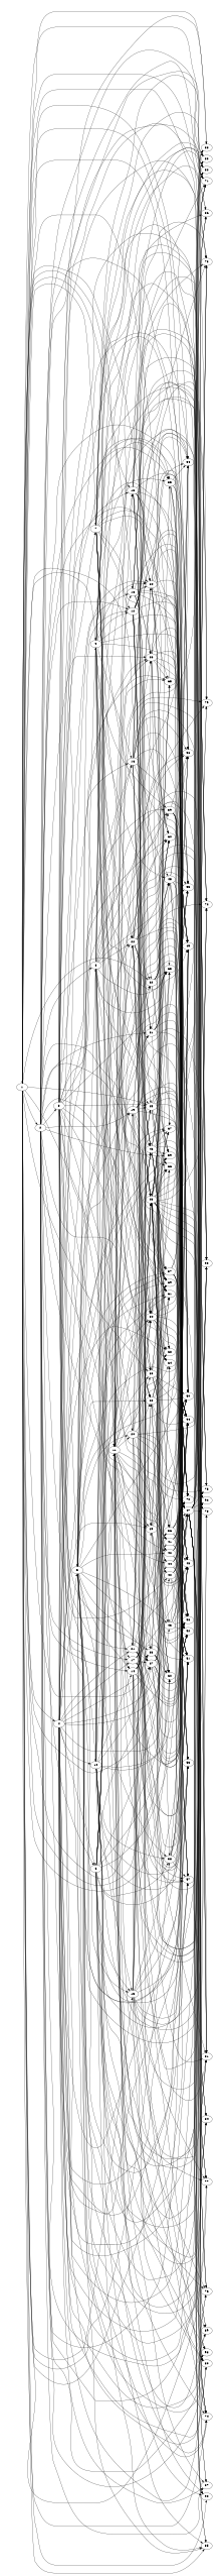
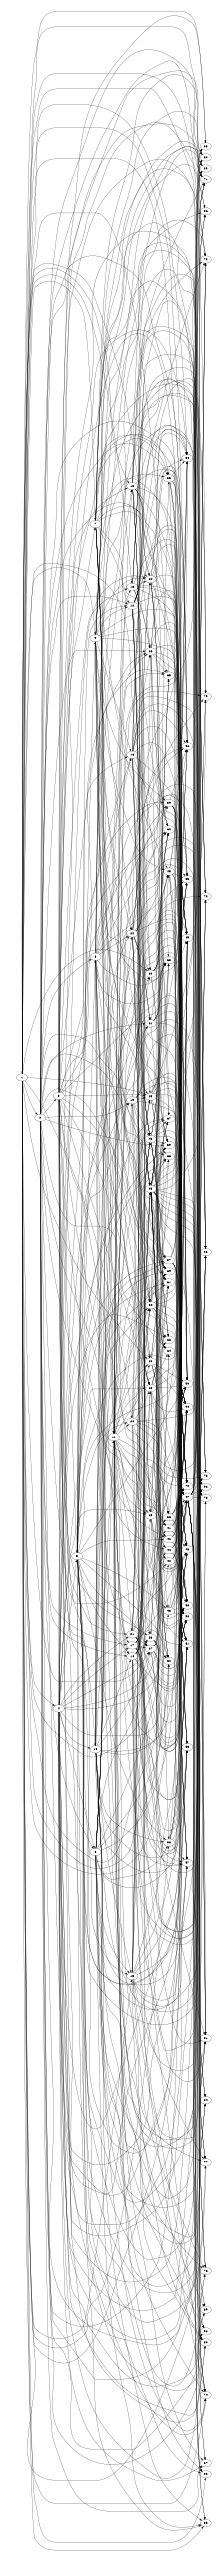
  digraph {
    rankdir=LR
    n1 [label=1]
    n2 [label=2]
    n3 [label=4]
    n4 [label=7]
    n5 [label=9]
    n6 [label=13]
    n7 [label=15]
    n8 [label=18]
    n9 [label=20]
    n10 [label=25]
    n11 [label=27]
    n12 [label=30]
    n13 [label=32]
    n14 [label=36]
    n15 [label=38]
    n16 [label=41]
    n17 [label=43]
    n18 [label=49]
    n19 [label=51]
    n20 [label=54]
    n21 [label=56]
    n22 [label=60]
    n23 [label=62]
    n24 [label=67]
    n25 [label=72]
    n26 [label=74]
    n27 [label=77]
    n28 [label=79]
    n29 [label=83]
    n30 [label=85]
    n31 [label=88]
    n32 [label=90]
    n33 [label=3]
    n34 [label=6]
    n35 [label=8]
    n36 [label=12]
    n37 [label=14]
    n38 [label=17]
    n39 [label=19]
    n40 [label=24]
    n41 [label=26]
    n42 [label=29]
    n43 [label=31]
    n44 [label=35]
    n45 [label=37]
    n46 [label=40]
    n47 [label=42]
    n48 [label=48]
    n49 [label=50]
    n50 [label=53]
    n51 [label=55]
    n52 [label=59]
    n53 [label=61]
    n54 [label=64]
    n55 [label=66]
    n56 [label=71]
    n57 [label=73]
    n58 [label=76]
    n59 [label=78]
    n60 [label=82]
    n61 [label=84]
    n62 [label=87]
    n63 [label=89]
    n64 [label=5]
    n65 [label=10]
    n66 [label=16]
    n67 [label=21]
    n68 [label=28]
    n69 [label=33]
    n70 [label=39]
    n71 [label=44]
    n72 [label=52]
    n73 [label=57]
    n74 [label=63]
    n75 [label=68]
    n76 [label=75]
    n77 [label=80]
    n78 [label=86]
    n79 [label=98]
    n80 [label=11]
    n81 [label=22]
    n82 [label=34]
    n83 [label=45]
    n84 [label=58]
    n85 [label=69]
    n86 [label=81]
    n87 [label=92]
    n88 [label=23]
    n89 [label=46]
    n90 [label=70]
    n91 [label=93]
    n92 [label=47]
    n93 [label=94]
    n94 [label=65]
    n1 -> n2
    n1 -> n3
    n1 -> n4
    n1 -> n5
    n1 -> n6
    n1 -> n7
    n1 -> n8
    n1 -> n9
    n1 -> n10
    n1 -> n11
    n1 -> n12
    n1 -> n13
    n1 -> n14
    n1 -> n15
    n1 -> n16
    n1 -> n17
    n1 -> n18
    n1 -> n19
    n1 -> n20
    n1 -> n21
    n1 -> n22
    n1 -> n23
    n1 -> n24
    n1 -> n25
    n1 -> n26
    n1 -> n27
    n1 -> n28
    n1 -> n29
    n1 -> n30
    n1 -> n31
    n1 -> n32
    n2 -> n33
    n2 -> n34
    n2 -> n35
    n2 -> n36
    n2 -> n37
    n2 -> n38
    n2 -> n39
    n2 -> n40
    n2 -> n41
    n2 -> n42
    n2 -> n43
    n2 -> n44
    n2 -> n45
    n2 -> n46
    n2 -> n47
    n2 -> n48
    n2 -> n49
    n2 -> n50
    n2 -> n51
    n2 -> n52
    n2 -> n53
    n2 -> n54
    n2 -> n55
    n2 -> n56
    n2 -> n57
    n2 -> n58
    n2 -> n59
    n2 -> n60
    n2 -> n61
    n2 -> n62
    n2 -> n63
    n3 -> n34
    n3 -> n36
    n3 -> n38
    n3 -> n40
    n3 -> n42
    n3 -> n44
    n3 -> n46
    n3 -> n48
    n3 -> n50
    n3 -> n52
    n3 -> n54
    n3 -> n56
    n3 -> n58
    n3 -> n60
    n3 -> n62
    n3 -> n64
    n3 -> n65
    n3 -> n66
    n3 -> n67
    n3 -> n68
    n3 -> n69
    n3 -> n70
    n3 -> n71
    n3 -> n72
    n3 -> n73
    n3 -> n74
    n3 -> n75
    n3 -> n76
    n3 -> n77
    n3 -> n78
    n3 -> n79
    n4 -> n36
    n4 -> n37
    n4 -> n40
    n4 -> n41
    n4 -> n44
    n4 -> n45
    n4 -> n48
    n4 -> n49
    n4 -> n52
    n4 -> n53
    n4 -> n56
    n4 -> n57
    n4 -> n60
    n4 -> n61
    n4 -> n80
    n4 -> n81
    n4 -> n82
    n4 -> n83
    n4 -> n84
    n4 -> n85
    n4 -> n86
    n4 -> n87
    n5 -> n36
    n5 -> n40
    n5 -> n44
    n5 -> n48
    n5 -> n52
    n5 -> n56
    n5 -> n60
    n5 -> n66
    n5 -> n68
    n5 -> n70
    n5 -> n72
    n5 -> n74
    n5 -> n76
    n5 -> n78
    n5 -> n80
    n5 -> n81
    n5 -> n82
    n5 -> n83
    n5 -> n84
    n5 -> n85
    n5 -> n86
    n5 -> n87
    n6 -> n40
    n6 -> n41
    n6 -> n42
    n6 -> n43
    n6 -> n48
    n6 -> n49
    n6 -> n50
    n6 -> n51
    n6 -> n56
    n6 -> n57
    n6 -> n58
    n6 -> n59
    n6 -> n88
    n6 -> n89
    n6 -> n90
    n6 -> n91
    n7 -> n40
    n7 -> n42
    n7 -> n48
    n7 -> n50
    n7 -> n56
    n7 -> n58
    n7 -> n68
    n7 -> n69
    n7 -> n72
    n7 -> n73
    n7 -> n76
    n7 -> n77
    n7 -> n88
    n7 -> n89
    n7 -> n90
    n7 -> n91
    n8 -> n40
    n8 -> n41
    n8 -> n48
    n8 -> n49
    n8 -> n56
    n8 -> n57
    n8 -> n82
    n8 -> n84
    n8 -> n86
    n8 -> n88
    n8 -> n89
    n8 -> n90
    n8 -> n91
    n9 -> n40
    n9 -> n48
    n9 -> n56
    n9 -> n68
    n9 -> n72
    n9 -> n76
    n9 -> n82
    n9 -> n84
    n9 -> n86
    n9 -> n88
    n9 -> n89
    n9 -> n90
    n9 -> n91
    n10 -> n48
    n10 -> n49
    n10 -> n50
    n10 -> n51
    n10 -> n52
    n10 -> n53
    n10 -> n54
-   n10 -> n55
+   n10 -> n28
    n10 -> n92
    n10 -> n93
    n11 -> n48
    n11 -> n50
    n11 -> n52
    n11 -> n54
    n11 -> n72
    n11 -> n73
    n11 -> n74
    n11 -> n75
    n11 -> n92
    n11 -> n93
    n12 -> n48
    n12 -> n49
    n12 -> n52
    n12 -> n53
    n12 -> n84
    n12 -> n85
    n12 -> n92
    n12 -> n93
    n13 -> n48
    n13 -> n52
    n13 -> n72
    n13 -> n74
    n13 -> n84
    n13 -> n85
    n13 -> n92
    n13 -> n93
    n14 -> n48
    n14 -> n49
    n14 -> n50
    n14 -> n51
    n14 -> n90
    n14 -> n92
    n14 -> n93
    n15 -> n48
    n15 -> n50
    n15 -> n72
    n15 -> n73
    n15 -> n90
    n15 -> n92
    n15 -> n93
    n16 -> n48
    n16 -> n49
    n16 -> n84
    n16 -> n90
    n16 -> n92
    n16 -> n93
    n17 -> n48
    n17 -> n72
    n17 -> n84
    n17 -> n90
    n17 -> n92
    n17 -> n93
    n33 -> n4
    n33 -> n6
    n33 -> n8
    n33 -> n10
    n33 -> n12
    n33 -> n14
    n33 -> n16
    n33 -> n18
    n33 -> n20
    n33 -> n22
    n33 -> n25
    n33 -> n27
    n33 -> n29
    n33 -> n31
    n33 -> n64
    n33 -> n65
    n33 -> n66
    n33 -> n67
    n33 -> n68
    n33 -> n69
    n33 -> n70
    n33 -> n71
    n33 -> n72
    n33 -> n73
    n33 -> n74
    n33 -> n75
    n33 -> n76
    n33 -> n77
    n33 -> n78
    n33 -> n79
    n33 -> n94
    n34 -> n6
    n34 -> n7
    n34 -> n10
    n34 -> n11
    n34 -> n14
    n34 -> n15
    n34 -> n18
    n34 -> n19
    n34 -> n22
    n34 -> n23
    n34 -> n25
    n34 -> n26
    n34 -> n29
    n34 -> n30
    n34 -> n80
    n34 -> n81
    n34 -> n82
    n34 -> n83
    n34 -> n84
    n34 -> n85
    n34 -> n86
    n34 -> n87
    n35 -> n6
    n35 -> n10
    n35 -> n14
    n35 -> n18
    n35 -> n22
    n35 -> n25
    n35 -> n29
    n35 -> n66
    n35 -> n68
    n35 -> n70
    n35 -> n72
    n35 -> n74
    n35 -> n76
    n35 -> n78
    n35 -> n80
    n35 -> n81
    n35 -> n82
    n35 -> n83
    n35 -> n84
    n35 -> n85
    n35 -> n86
    n35 -> n87
    n36 -> n10
    n36 -> n11
    n36 -> n12
    n36 -> n13
    n36 -> n18
    n36 -> n19
    n36 -> n20
    n36 -> n21
    n36 -> n25
    n36 -> n26
    n36 -> n27
    n36 -> n28
    n36 -> n88
    n36 -> n89
    n36 -> n90
    n36 -> n91
    n37 -> n10
    n37 -> n12
    n37 -> n18
    n37 -> n20
    n37 -> n25
    n37 -> n27
    n37 -> n68
    n37 -> n69
    n37 -> n72
    n37 -> n73
    n37 -> n76
    n37 -> n77
    n37 -> n88
    n37 -> n89
    n37 -> n90
    n37 -> n91
    n38 -> n10
    n38 -> n11
    n38 -> n18
    n38 -> n19
    n38 -> n25
    n38 -> n26
    n38 -> n82
    n38 -> n84
    n38 -> n86
    n38 -> n88
    n38 -> n89
    n38 -> n90
    n38 -> n91
    n39 -> n10
    n39 -> n18
    n39 -> n25
    n39 -> n68
    n39 -> n72
    n39 -> n76
    n39 -> n82
    n39 -> n84
    n39 -> n86
    n39 -> n88
    n39 -> n89
    n39 -> n90
    n39 -> n91
    n40 -> n18
    n40 -> n19
    n40 -> n20
    n40 -> n21
    n40 -> n22
    n40 -> n23
    n40 -> n24
    n40 -> n92
    n40 -> n93
    n40 -> n94
    n41 -> n18
    n41 -> n20
    n41 -> n22
    n41 -> n72
    n41 -> n73
    n41 -> n74
    n41 -> n75
    n41 -> n92
    n41 -> n93
    n41 -> n94
    n42 -> n18
    n42 -> n19
    n42 -> n22
    n42 -> n23
    n42 -> n84
    n42 -> n85
    n42 -> n92
    n42 -> n93
    n43 -> n18
    n43 -> n22
    n43 -> n72
    n43 -> n74
    n43 -> n84
    n43 -> n85
    n43 -> n92
    n43 -> n93
    n44 -> n18
    n44 -> n19
    n44 -> n20
    n44 -> n21
    n44 -> n90
    n44 -> n92
    n44 -> n93
    n45 -> n18
    n45 -> n20
    n45 -> n72
    n45 -> n73
    n45 -> n90
    n45 -> n92
    n45 -> n93
    n46 -> n18
    n46 -> n19
    n46 -> n84
    n46 -> n90
    n46 -> n92
    n46 -> n93
    n47 -> n18
    n47 -> n72
    n47 -> n84
    n47 -> n90
    n47 -> n92
    n47 -> n93
    n64 -> n5
    n64 -> n7
    n64 -> n9
    n64 -> n11
    n64 -> n13
    n64 -> n15
    n64 -> n17
    n64 -> n19
    n64 -> n21
    n64 -> n23
    n64 -> n24
    n64 -> n26
    n64 -> n28
    n64 -> n30
    n64 -> n32
    n64 -> n35
    n64 -> n37
    n64 -> n39
    n64 -> n41
    n64 -> n43
    n64 -> n45
    n64 -> n47
    n64 -> n49
    n64 -> n51
    n64 -> n53
    n64 -> n55
    n64 -> n57
    n64 -> n59
    n64 -> n61
    n64 -> n63
    n65 -> n7
    n65 -> n11
    n65 -> n15
    n65 -> n19
    n65 -> n23
    n65 -> n26
    n65 -> n30
    n65 -> n37
    n65 -> n41
    n65 -> n45
    n65 -> n49
    n65 -> n53
    n65 -> n57
    n65 -> n61
    n65 -> n80
    n65 -> n81
    n65 -> n82
    n65 -> n83
    n65 -> n84
    n65 -> n85
    n65 -> n86
    n65 -> n87
    n66 -> n11
+   n66 -> n13
    n66 -> n19
    n66 -> n21
    n66 -> n26
    n66 -> n28
    n66 -> n41
    n66 -> n43
    n66 -> n49
    n66 -> n51
    n66 -> n57
    n66 -> n59
    n66 -> n88
    n66 -> n89
    n66 -> n90
    n66 -> n91
    n67 -> n11
    n67 -> n19
    n67 -> n26
    n67 -> n41
    n67 -> n49
    n67 -> n57
    n67 -> n82
    n67 -> n84
    n67 -> n86
    n67 -> n88
    n67 -> n89
    n67 -> n90
    n67 -> n91
    n68 -> n19
    n68 -> n21
    n68 -> n23
    n68 -> n24
    n68 -> n49
    n68 -> n51
    n68 -> n53
    n68 -> n55
    n68 -> n92
    n68 -> n93
    n69 -> n19
    n69 -> n23
    n69 -> n49
    n69 -> n53
    n69 -> n84
    n69 -> n85
    n69 -> n92
    n69 -> n93
    n70 -> n19
    n70 -> n21
    n70 -> n49
    n70 -> n51
    n70 -> n90
    n70 -> n92
    n70 -> n93
    n71 -> n19
    n71 -> n49
    n71 -> n84
    n71 -> n90
    n71 -> n92
    n71 -> n93
    n80 -> n8
    n80 -> n9
    n80 -> n12
    n80 -> n13
    n80 -> n16
    n80 -> n17
    n80 -> n20
    n80 -> n21
    n80 -> n24
    n80 -> n27
    n80 -> n28
    n80 -> n31
    n80 -> n32
    n80 -> n38
    n80 -> n39
    n80 -> n42
    n80 -> n43
    n80 -> n46
    n80 -> n47
    n80 -> n50
    n80 -> n51
    n80 -> n54
    n80 -> n55
    n80 -> n58
    n80 -> n62
    n80 -> n63
    n80 -> n67
    n80 -> n69
    n80 -> n71
    n80 -> n73
    n80 -> n75
    n80 -> n77
    n80 -> n79
    n80 -> n94
    n81 -> n12
    n81 -> n13
    n81 -> n20
    n81 -> n21
    n81 -> n27
    n81 -> n28
    n81 -> n42
    n81 -> n43
    n81 -> n50
    n81 -> n51
    n81 -> n58
    n81 -> n59
    n81 -> n69
    n81 -> n73
    n81 -> n77
    n81 -> n88
    n81 -> n89
    n81 -> n90
    n81 -> n91
    n82 -> n20
    n82 -> n21
    n82 -> n24
    n82 -> n50
    n82 -> n51
    n82 -> n54
    n82 -> n55
    n82 -> n73
    n82 -> n75
    n82 -> n92
    n82 -> n93
    n82 -> n94
    n83 -> n20
    n83 -> n21
    n83 -> n50
    n83 -> n51
    n83 -> n73
    n83 -> n90
    n83 -> n92
    n83 -> n93
    n88 -> n14
    n88 -> n15
    n88 -> n16
    n88 -> n17
    n88 -> n22
    n88 -> n23
    n88 -> n24
    n88 -> n29
    n88 -> n30
    n88 -> n31
    n88 -> n32
    n88 -> n44
    n88 -> n45
    n88 -> n46
    n88 -> n47
    n88 -> n52
    n88 -> n53
    n88 -> n54
    n88 -> n55
    n88 -> n60
    n88 -> n61
    n88 -> n62
    n88 -> n63
    n88 -> n70
    n88 -> n71
    n88 -> n74
    n88 -> n75
    n88 -> n78
    n88 -> n79
    n88 -> n83
    n88 -> n85
    n88 -> n87
    n88 -> n94
    n89 -> n22
    n89 -> n23
    n89 -> n24
    n89 -> n52
    n89 -> n53
    n89 -> n54
    n89 -> n55
    n89 -> n74
    n89 -> n75
    n89 -> n85
    n89 -> n92
    n89 -> n93
    n89 -> n94
    n92 -> n25
    n92 -> n26
    n92 -> n27
    n92 -> n28
    n92 -> n29
    n92 -> n30
    n92 -> n31
    n92 -> n32
    n92 -> n56
    n92 -> n57
    n92 -> n58
    n92 -> n59
    n92 -> n60
    n92 -> n61
    n92 -> n62
    n92 -> n63
    n92 -> n76
    n92 -> n77
    n92 -> n78
    n92 -> n79
    n92 -> n86
    n92 -> n87
    n92 -> n91
    n94 -> n1
  }
